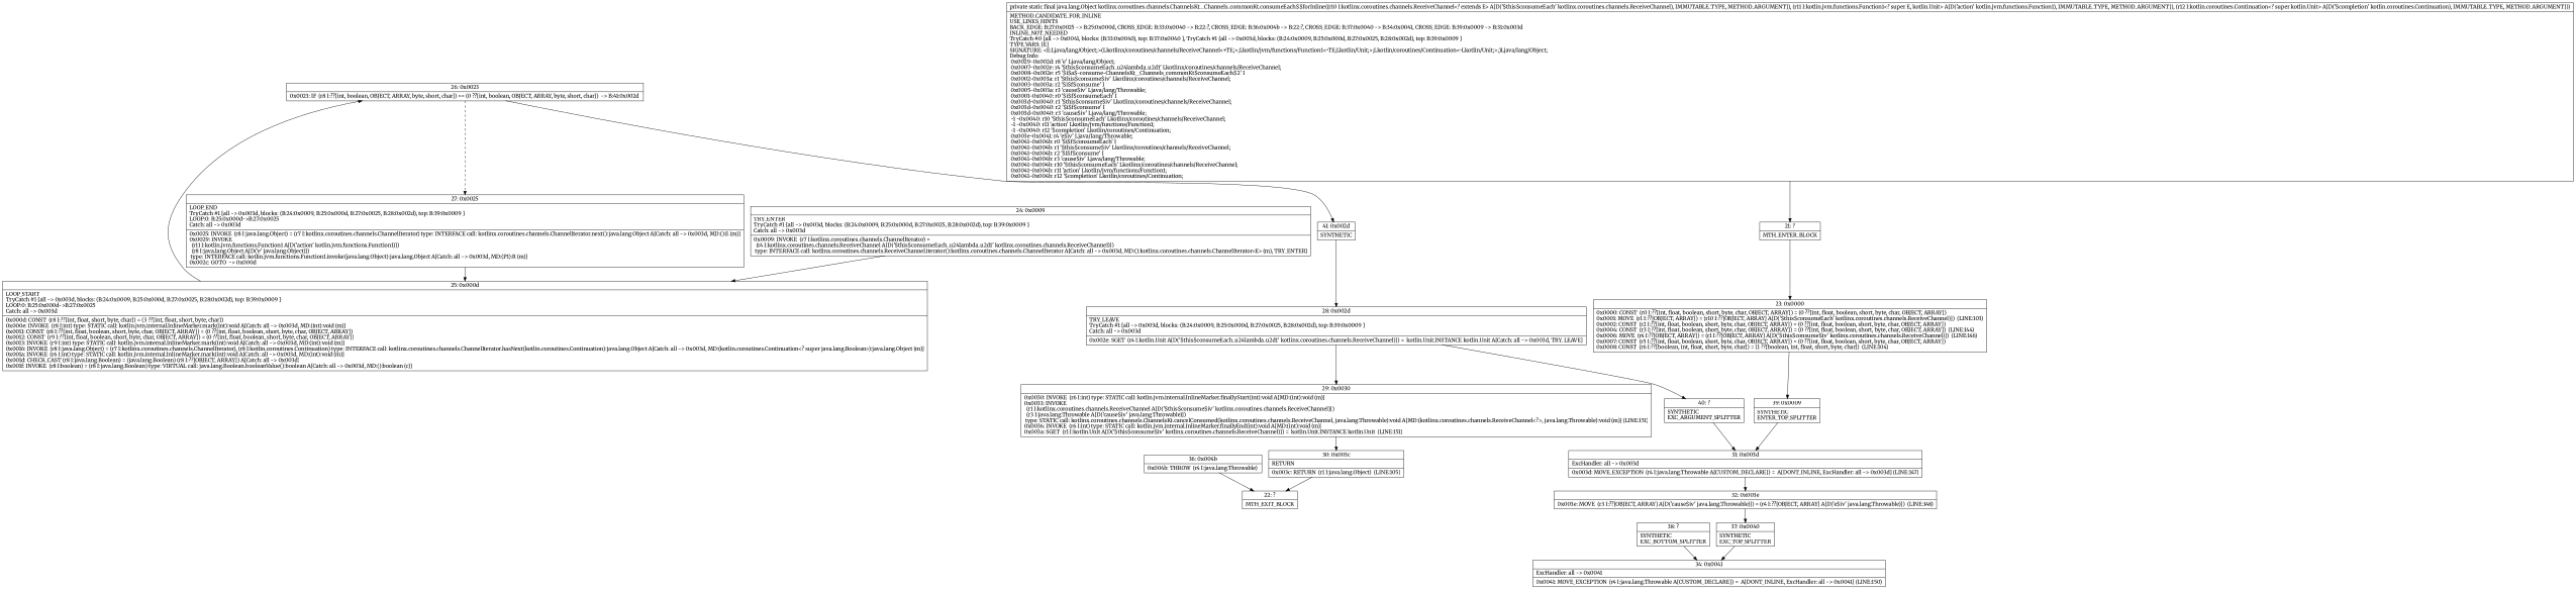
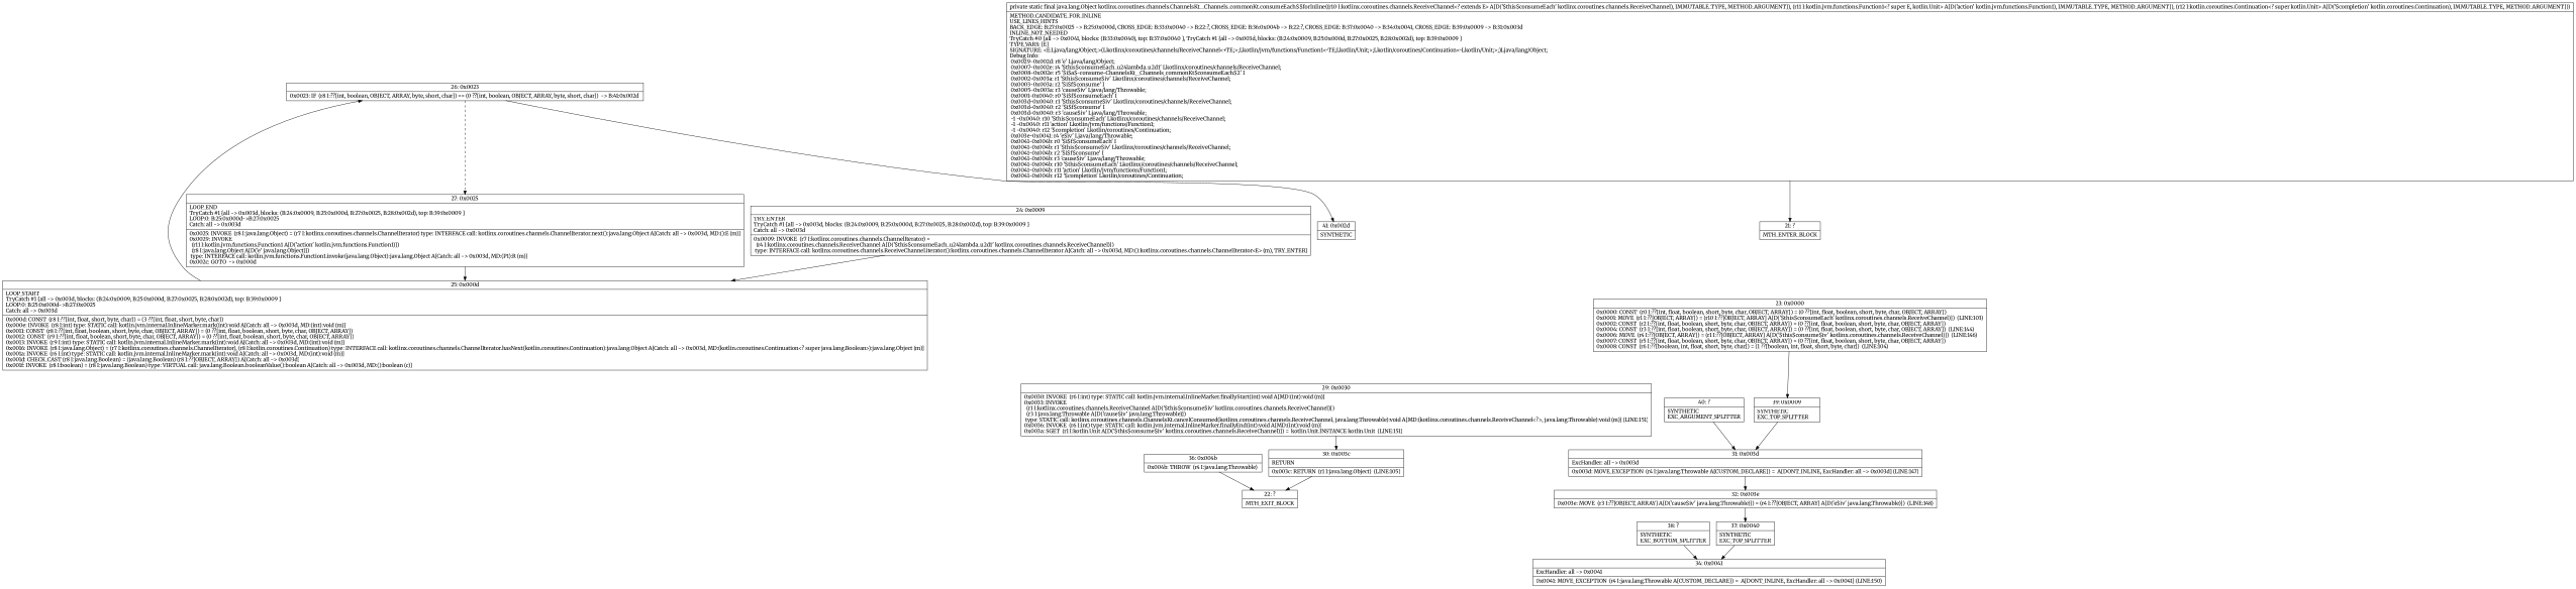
  digraph {
    fontname=Merriweather
    node [fontname=Merriweather shape=record]
    edge [fontname=Merriweather]
    n1 [label="{21\:\ ?|MTH_ENTER_BLOCK\l}"]
    n2 [label="{23\:\ 0x0000|0x0000: CONST  (r0 I:??[int, float, boolean, short, byte, char, OBJECT, ARRAY]) = (0 ??[int, float, boolean, short, byte, char, OBJECT, ARRAY]) \l0x0001: MOVE  (r1 I:??[OBJECT, ARRAY]) = (r10 I:??[OBJECT, ARRAY] A[D('$this$consumeEach' kotlinx.coroutines.channels.ReceiveChannel)])  (LINE:103)\l0x0002: CONST  (r2 I:??[int, float, boolean, short, byte, char, OBJECT, ARRAY]) = (0 ??[int, float, boolean, short, byte, char, OBJECT, ARRAY]) \l0x0004: CONST  (r3 I:??[int, float, boolean, short, byte, char, OBJECT, ARRAY]) = (0 ??[int, float, boolean, short, byte, char, OBJECT, ARRAY])  (LINE:144)\l0x0006: MOVE  (r4 I:??[OBJECT, ARRAY]) = (r1 I:??[OBJECT, ARRAY] A[D('$this$consume$iv' kotlinx.coroutines.channels.ReceiveChannel)])  (LINE:146)\l0x0007: CONST  (r5 I:??[int, float, boolean, short, byte, char, OBJECT, ARRAY]) = (0 ??[int, float, boolean, short, byte, char, OBJECT, ARRAY]) \l0x0008: CONST  (r6 I:??[boolean, int, float, short, byte, char]) = (1 ??[boolean, int, float, short, byte, char])  (LINE:104)\l}"]
-   n3 [label="{39\:\ 0x0009|SYNTHETIC\lENTER_TOP_SPLITTER\l}"]
+   n3 [label="{39\:\ 0x0009|SYNTHETIC\lEXC_TOP_SPLITTER\l}"]
    n4 [label="{31\:\ 0x003d|ExcHandler: all \-\> 0x003d\l|0x003d: MOVE_EXCEPTION  (r4 I:java.lang.Throwable A[CUSTOM_DECLARE]) =  A[DONT_INLINE, ExcHandler: all \-\> 0x003d] (LINE:147)\l}"]
    n5 [label="{24\:\ 0x0009|TRY_ENTER\lTryCatch #1 \{all \-\> 0x003d, blocks: (B:24:0x0009, B:25:0x000d, B:27:0x0025, B:28:0x002d), top: B:39:0x0009 \}\lCatch: all \-\> 0x003d\l|0x0009: INVOKE  (r7 I:kotlinx.coroutines.channels.ChannelIterator) = \l  (r4 I:kotlinx.coroutines.channels.ReceiveChannel A[D('$this$consumeEach_u24lambda_u2d1' kotlinx.coroutines.channels.ReceiveChannel)])\l type: INTERFACE call: kotlinx.coroutines.channels.ReceiveChannel.iterator():kotlinx.coroutines.channels.ChannelIterator A[Catch: all \-\> 0x003d, MD:():kotlinx.coroutines.channels.ChannelIterator\<E\> (m), TRY_ENTER]\l}"]
    n6 [label="{25\:\ 0x000d|LOOP_START\lTryCatch #1 \{all \-\> 0x003d, blocks: (B:24:0x0009, B:25:0x000d, B:27:0x0025, B:28:0x002d), top: B:39:0x0009 \}\lLOOP:0: B:25:0x000d\-\>B:27:0x0025\lCatch: all \-\> 0x003d\l|0x000d: CONST  (r8 I:??[int, float, short, byte, char]) = (3 ??[int, float, short, byte, char]) \l0x000e: INVOKE  (r8 I:int) type: STATIC call: kotlin.jvm.internal.InlineMarker.mark(int):void A[Catch: all \-\> 0x003d, MD:(int):void (m)]\l0x0011: CONST  (r8 I:??[int, float, boolean, short, byte, char, OBJECT, ARRAY]) = (0 ??[int, float, boolean, short, byte, char, OBJECT, ARRAY]) \l0x0012: CONST  (r9 I:??[int, float, boolean, short, byte, char, OBJECT, ARRAY]) = (0 ??[int, float, boolean, short, byte, char, OBJECT, ARRAY]) \l0x0013: INVOKE  (r9 I:int) type: STATIC call: kotlin.jvm.internal.InlineMarker.mark(int):void A[Catch: all \-\> 0x003d, MD:(int):void (m)]\l0x0016: INVOKE  (r8 I:java.lang.Object) = (r7 I:kotlinx.coroutines.channels.ChannelIterator), (r8 I:kotlin.coroutines.Continuation) type: INTERFACE call: kotlinx.coroutines.channels.ChannelIterator.hasNext(kotlin.coroutines.Continuation):java.lang.Object A[Catch: all \-\> 0x003d, MD:(kotlin.coroutines.Continuation\<? super java.lang.Boolean\>):java.lang.Object (m)]\l0x001a: INVOKE  (r6 I:int) type: STATIC call: kotlin.jvm.internal.InlineMarker.mark(int):void A[Catch: all \-\> 0x003d, MD:(int):void (m)]\l0x001d: CHECK_CAST (r8 I:java.lang.Boolean) = (java.lang.Boolean) (r8 I:??[OBJECT, ARRAY]) A[Catch: all \-\> 0x003d]\l0x001f: INVOKE  (r8 I:boolean) = (r8 I:java.lang.Boolean) type: VIRTUAL call: java.lang.Boolean.booleanValue():boolean A[Catch: all \-\> 0x003d, MD:():boolean (c)]\l}"]
    n7 [label="{32\:\ 0x003e|0x003e: MOVE  (r3 I:??[OBJECT, ARRAY] A[D('cause$iv' java.lang.Throwable)]) = (r4 I:??[OBJECT, ARRAY] A[D('e$iv' java.lang.Throwable)])  (LINE:148)\l}"]
    n8 [label="{26\:\ 0x0023|0x0023: IF  (r8 I:??[int, boolean, OBJECT, ARRAY, byte, short, char]) == (0 ??[int, boolean, OBJECT, ARRAY, byte, short, char])  \-\> B:41:0x002d \l}"]
    n9 [label="{27\:\ 0x0025|LOOP_END\lTryCatch #1 \{all \-\> 0x003d, blocks: (B:24:0x0009, B:25:0x000d, B:27:0x0025, B:28:0x002d), top: B:39:0x0009 \}\lLOOP:0: B:25:0x000d\-\>B:27:0x0025\lCatch: all \-\> 0x003d\l|0x0025: INVOKE  (r8 I:java.lang.Object) = (r7 I:kotlinx.coroutines.channels.ChannelIterator) type: INTERFACE call: kotlinx.coroutines.channels.ChannelIterator.next():java.lang.Object A[Catch: all \-\> 0x003d, MD:():E (m)]\l0x0029: INVOKE  \l  (r11 I:kotlin.jvm.functions.Function1 A[D('action' kotlin.jvm.functions.Function1)])\l  (r8 I:java.lang.Object A[D('e' java.lang.Object)])\l type: INTERFACE call: kotlin.jvm.functions.Function1.invoke(java.lang.Object):java.lang.Object A[Catch: all \-\> 0x003d, MD:(P1):R (m)]\l0x002c: GOTO  \-\> 0x000d \l}"]
    n10 [label="{41\:\ 0x002d|SYNTHETIC\l}"]
-   n11 [label="{28\:\ 0x002d|TRY_LEAVE\lTryCatch #1 \{all \-\> 0x003d, blocks: (B:24:0x0009, B:25:0x000d, B:27:0x0025, B:28:0x002d), top: B:39:0x0009 \}\lCatch: all \-\> 0x003d\l|0x002e: SGET  (r4 I:kotlin.Unit A[D('$this$consumeEach_u24lambda_u2d1' kotlinx.coroutines.channels.ReceiveChannel)]) =  kotlin.Unit.INSTANCE kotlin.Unit A[Catch: all \-\> 0x003d, TRY_LEAVE]\l}"]
    n12 [label="{29\:\ 0x0030|0x0030: INVOKE  (r6 I:int) type: STATIC call: kotlin.jvm.internal.InlineMarker.finallyStart(int):void A[MD:(int):void (m)]\l0x0033: INVOKE  \l  (r1 I:kotlinx.coroutines.channels.ReceiveChannel A[D('$this$consume$iv' kotlinx.coroutines.channels.ReceiveChannel)])\l  (r3 I:java.lang.Throwable A[D('cause$iv' java.lang.Throwable)])\l type: STATIC call: kotlinx.coroutines.channels.ChannelsKt.cancelConsumed(kotlinx.coroutines.channels.ReceiveChannel, java.lang.Throwable):void A[MD:(kotlinx.coroutines.channels.ReceiveChannel\<?\>, java.lang.Throwable):void (m)] (LINE:151)\l0x0036: INVOKE  (r6 I:int) type: STATIC call: kotlin.jvm.internal.InlineMarker.finallyEnd(int):void A[MD:(int):void (m)]\l0x003a: SGET  (r1 I:kotlin.Unit A[D('$this$consume$iv' kotlinx.coroutines.channels.ReceiveChannel)]) =  kotlin.Unit.INSTANCE kotlin.Unit  (LINE:151)\l}"]
    n13 [label="{40\:\ ?|SYNTHETIC\lEXC_ARGUMENT_SPLITTER\l}"]
    n14 [label="{30\:\ 0x003c|RETURN\l|0x003c: RETURN  (r1 I:java.lang.Object)  (LINE:105)\l}"]
    n15 [label="{22\:\ ?|MTH_EXIT_BLOCK\l}"]
    n16 [label="{37\:\ 0x0040|SYNTHETIC\lEXC_TOP_SPLITTER\l}"]
    n17 [label="{34\:\ 0x0041|ExcHandler: all \-\> 0x0041\l|0x0041: MOVE_EXCEPTION  (r4 I:java.lang.Throwable A[CUSTOM_DECLARE]) =  A[DONT_INLINE, ExcHandler: all \-\> 0x0041] (LINE:150)\l}"]
    n18 [label="{38\:\ ?|SYNTHETIC\lEXC_BOTTOM_SPLITTER\l}"]
    n19 [label="{36\:\ 0x004b|0x004b: THROW  (r4 I:java.lang.Throwable) \l}"]
    n20 [label="{private static final java.lang.Object kotlinx.coroutines.channels.ChannelsKt__Channels_commonKt.consumeEach$$forInline((r10 I:kotlinx.coroutines.channels.ReceiveChannel\<? extends E\> A[D('$this$consumeEach' kotlinx.coroutines.channels.ReceiveChannel), IMMUTABLE_TYPE, METHOD_ARGUMENT]), (r11 I:kotlin.jvm.functions.Function1\<? super E, kotlin.Unit\> A[D('action' kotlin.jvm.functions.Function1), IMMUTABLE_TYPE, METHOD_ARGUMENT]), (r12 I:kotlin.coroutines.Continuation\<? super kotlin.Unit\> A[D('$completion' kotlin.coroutines.Continuation), IMMUTABLE_TYPE, METHOD_ARGUMENT]))  | METHOD_CANDIDATE_FOR_INLINE\lUSE_LINES_HINTS\lBACK_EDGE: B:27:0x0025 \-\> B:25:0x000d, CROSS_EDGE: B:33:0x0040 \-\> B:22:?, CROSS_EDGE: B:36:0x004b \-\> B:22:?, CROSS_EDGE: B:37:0x0040 \-\> B:34:0x0041, CROSS_EDGE: B:39:0x0009 \-\> B:31:0x003d\lINLINE_NOT_NEEDED\lTryCatch #0 \{all \-\> 0x0041, blocks: (B:33:0x0040), top: B:37:0x0040 \}, TryCatch #1 \{all \-\> 0x003d, blocks: (B:24:0x0009, B:25:0x000d, B:27:0x0025, B:28:0x002d), top: B:39:0x0009 \}\lTYPE_VARS: [E]\lSIGNATURE: \<E:Ljava\/lang\/Object;\>(Lkotlinx\/coroutines\/channels\/ReceiveChannel\<+TE;\>;Lkotlin\/jvm\/functions\/Function1\<\-TE;Lkotlin\/Unit;\>;Lkotlin\/coroutines\/Continuation\<\-Lkotlin\/Unit;\>;)Ljava\/lang\/Object;\lDebug Info:\l  0x0029\-0x002d: r8 'e' Ljava\/lang\/Object;\l  0x0007\-0x002e: r4 '$this$consumeEach_u24lambda_u2d1' Lkotlinx\/coroutines\/channels\/ReceiveChannel;\l  0x0008\-0x002e: r5 '$i$a$\-consume\-ChannelsKt__Channels_commonKt$consumeEach$2' I\l  0x0002\-0x003a: r1 '$this$consume$iv' Lkotlinx\/coroutines\/channels\/ReceiveChannel;\l  0x0003\-0x003a: r2 '$i$f$consume' I\l  0x0005\-0x003a: r3 'cause$iv' Ljava\/lang\/Throwable;\l  0x0001\-0x0040: r0 '$i$f$consumeEach' I\l  0x003d\-0x0040: r1 '$this$consume$iv' Lkotlinx\/coroutines\/channels\/ReceiveChannel;\l  0x003d\-0x0040: r2 '$i$f$consume' I\l  0x003d\-0x0040: r3 'cause$iv' Ljava\/lang\/Throwable;\l  \-1 \-0x0040: r10 '$this$consumeEach' Lkotlinx\/coroutines\/channels\/ReceiveChannel;\l  \-1 \-0x0040: r11 'action' Lkotlin\/jvm\/functions\/Function1;\l  \-1 \-0x0040: r12 '$completion' Lkotlin\/coroutines\/Continuation;\l  0x003e\-0x0041: r4 'e$iv' Ljava\/lang\/Throwable;\l  0x0041\-0x004b: r0 '$i$f$consumeEach' I\l  0x0041\-0x004b: r1 '$this$consume$iv' Lkotlinx\/coroutines\/channels\/ReceiveChannel;\l  0x0041\-0x004b: r2 '$i$f$consume' I\l  0x0041\-0x004b: r3 'cause$iv' Ljava\/lang\/Throwable;\l  0x0041\-0x004b: r10 '$this$consumeEach' Lkotlinx\/coroutines\/channels\/ReceiveChannel;\l  0x0041\-0x004b: r11 'action' Lkotlin\/jvm\/functions\/Function1;\l  0x0041\-0x004b: r12 '$completion' Lkotlin\/coroutines\/Continuation;\l}"]
-   n1 -> n2
    n2 -> n3
    n3 -> n4
    n4 -> n7
    n5 -> n6
    n6 -> n8
    n7 -> n16
    n8 -> n9 [style=dashed]
    n8 -> n10
    n9 -> n6
-   n10 -> n11
-   n11 -> n12
-   n11 -> n13
    n12 -> n14
    n13 -> n4
    n14 -> n15
    n16 -> n17
    n18 -> n17
    n19 -> n15
    n20 -> n1
  }
